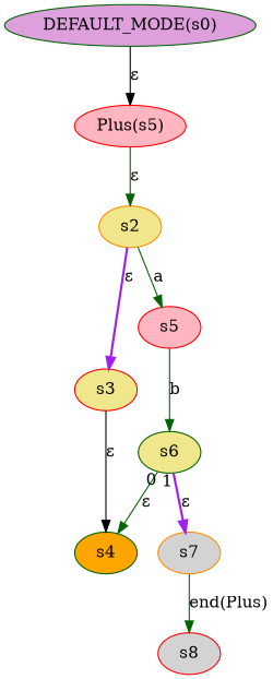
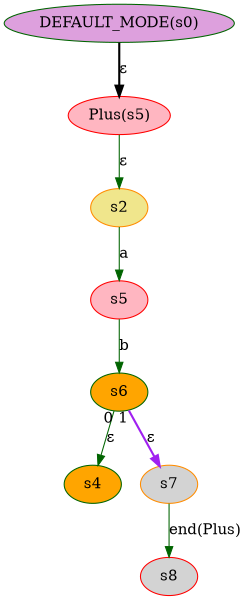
  digraph {
    rankdir=TB
    node [color=red fillcolor=lightpink style=filled]
    edge [color=darkgreen style=solid]
    "DEFAULT_MODE(s0)" [color=darkgreen fillcolor=plum]
    n2 [label="Plus(s5)"]
    s2 [color=darkorange fillcolor=khaki]
-   s3 [fillcolor=khaki]
    s5
    s4 [color=darkgreen fillcolor=orange]
-   s6 [color=darkgreen fillcolor=khaki]
+   s6 [color=darkgreen fillcolor=orange]
    s7 [color=darkorange fillcolor=lightgrey]
    s8 [fillcolor=lightgrey]
-   "DEFAULT_MODE(s0)" -> n2 [color=black label="ε"]
+   "DEFAULT_MODE(s0)" -> n2 [color=black label="ε" style=bold]
    n2 -> s2 [label="ε"]
-   s2 -> s3 [color=purple label="ε" style=bold]
    s2 -> s5 [label=a]
-   s3 -> s4 [color=black label="ε"]
    s5 -> s6 [label=b]
    s6 -> s4 [label="ε" taillabel=0]
    s6 -> s7 [color=purple label="ε" style=bold taillabel=1]
    s7 -> s8 [label="end(Plus)"]
  }
